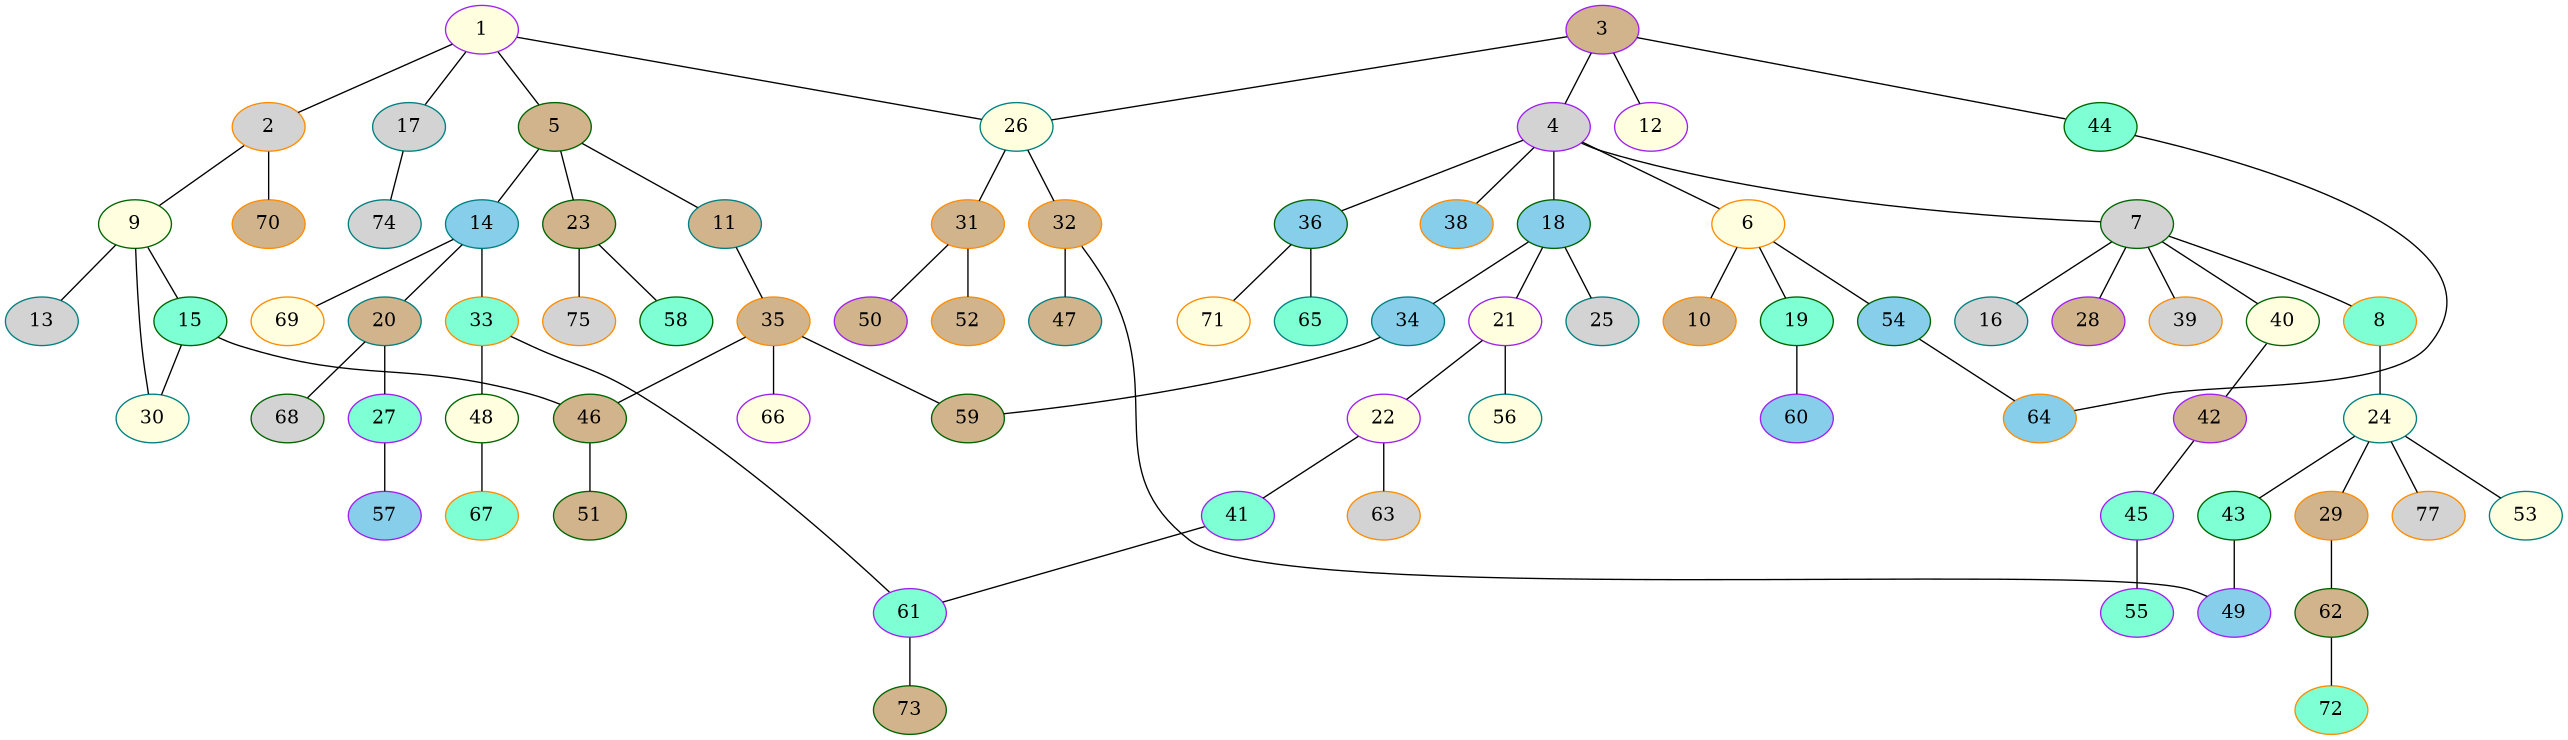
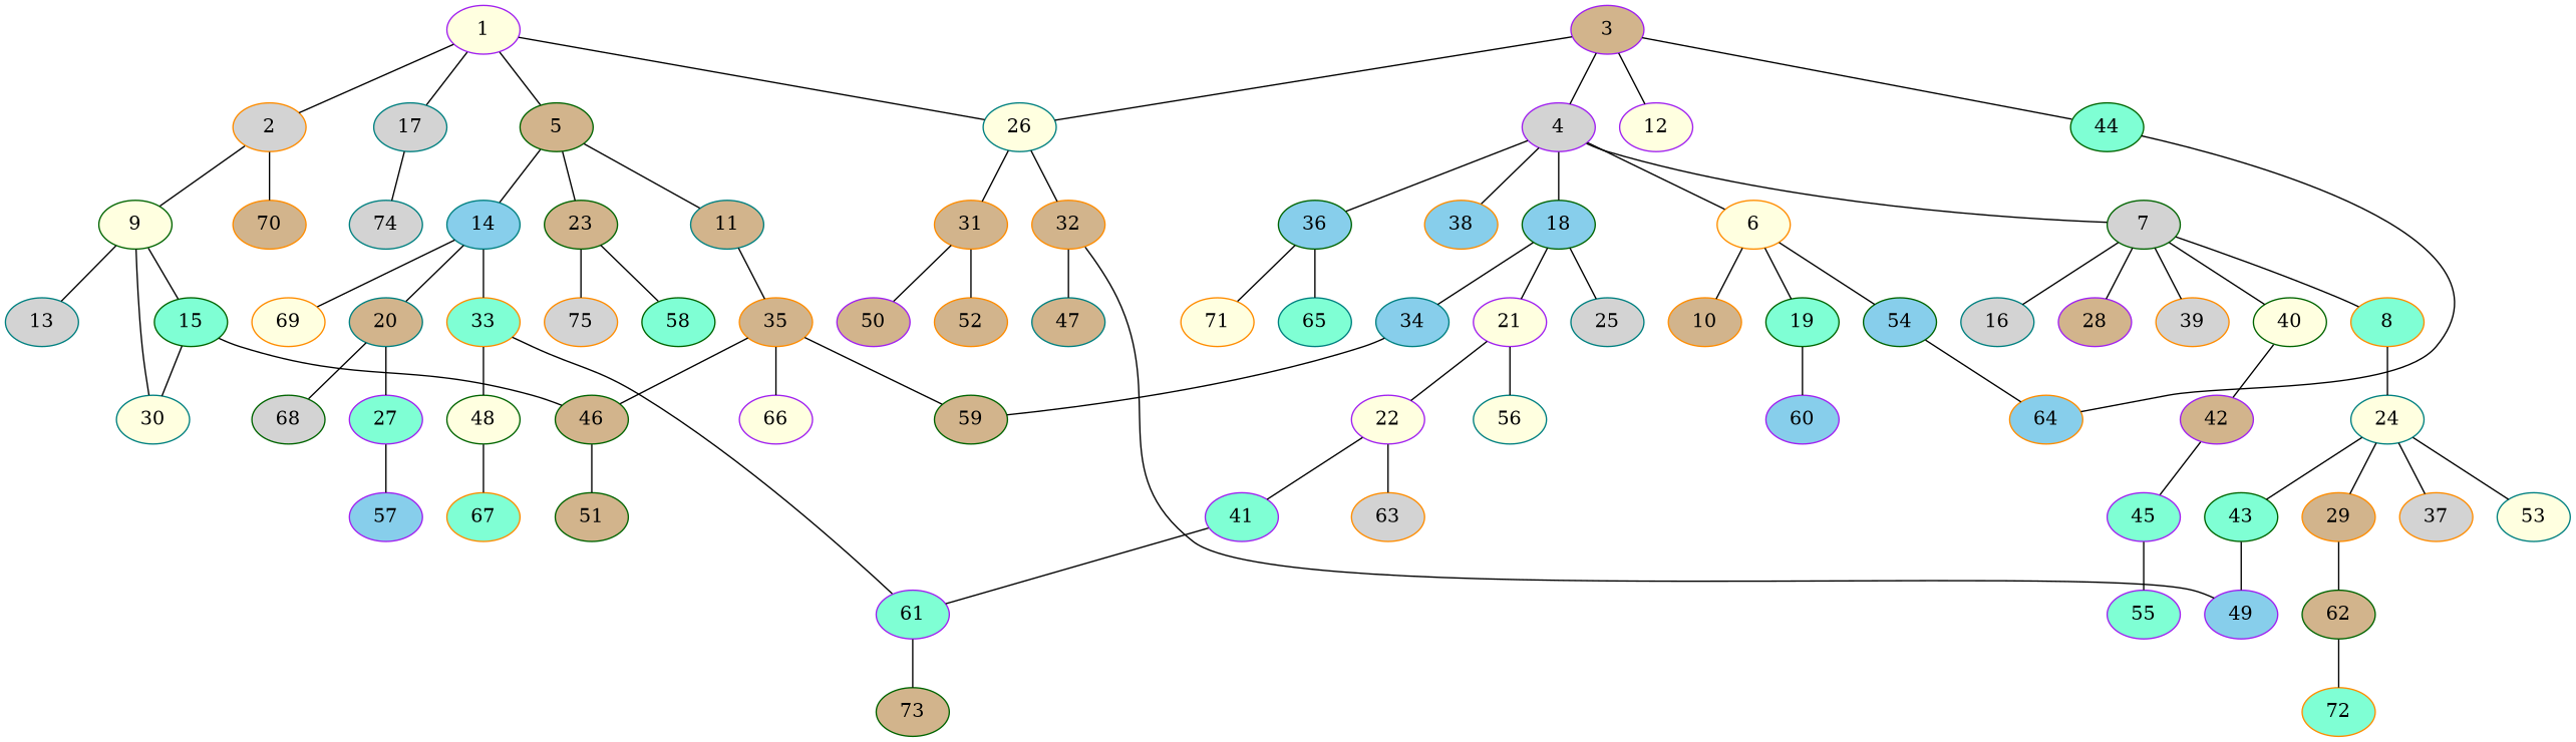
  graph {
    node [color=darkorange fillcolor=tan style=filled]
    1 [color=purple fillcolor=lightyellow]
    2 [fillcolor=lightgrey]
    5 [color=darkgreen]
    17 [color=teal fillcolor=lightgrey]
    26 [color=teal fillcolor=lightyellow]
    9 [color=darkgreen fillcolor=lightyellow]
    70
    3 [color=purple]
    4 [color=purple fillcolor=lightgrey]
    12 [color=purple fillcolor=lightyellow]
    44 [color=darkgreen fillcolor=aquamarine]
    11 [color=teal]
    14 [color=teal fillcolor=skyblue]
    23 [color=darkgreen]
    74 [color=teal fillcolor=lightgrey]
    13 [color=teal fillcolor=lightgrey]
    15 [color=darkgreen fillcolor=aquamarine]
    30 [color=teal fillcolor=lightyellow]
    6 [fillcolor=lightyellow]
    7 [color=darkgreen fillcolor=lightgrey]
    18 [color=darkgreen fillcolor=skyblue]
    36 [color=darkgreen fillcolor=skyblue]
    38 [fillcolor=skyblue]
    31
    32
    64 [fillcolor=skyblue]
    10
    19 [color=darkgreen fillcolor=aquamarine]
    54 [color=darkgreen fillcolor=skyblue]
    8 [fillcolor=aquamarine]
    16 [color=teal fillcolor=lightgrey]
    28 [color=purple]
    39 [fillcolor=lightgrey]
    40 [color=darkgreen fillcolor=lightyellow]
    21 [color=purple fillcolor=lightyellow]
    25 [color=teal fillcolor=lightgrey]
    34 [color=teal fillcolor=skyblue]
    65 [color=teal fillcolor=aquamarine]
    71 [fillcolor=lightyellow]
    35
    20 [color=teal]
    33 [fillcolor=aquamarine]
    69 [fillcolor=lightyellow]
    58 [color=darkgreen fillcolor=aquamarine]
    75 [fillcolor=lightgrey]
    60 [color=purple fillcolor=skyblue]
    24 [color=teal fillcolor=lightyellow]
    42 [color=purple]
    29
-   37 [fillcolor=lightgrey label=77]
+   37 [fillcolor=lightgrey]
    43 [color=darkgreen fillcolor=aquamarine]
    53 [color=teal fillcolor=lightyellow]
    46 [color=darkgreen]
    59 [color=darkgreen]
    66 [color=purple fillcolor=lightyellow]
    27 [color=purple fillcolor=aquamarine]
    68 [color=darkgreen fillcolor=lightgrey]
    48 [color=darkgreen fillcolor=lightyellow]
    61 [color=purple fillcolor=aquamarine]
    51 [color=darkgreen]
    22 [color=purple fillcolor=lightyellow]
    56 [color=teal fillcolor=lightyellow]
    57 [color=purple fillcolor=skyblue]
    41 [color=purple fillcolor=aquamarine]
    63 [fillcolor=lightgrey]
    62 [color=darkgreen]
    49 [color=purple fillcolor=skyblue]
    50 [color=purple]
    52
    47 [color=teal]
    72 [fillcolor=aquamarine]
    67 [fillcolor=aquamarine]
    73 [color=darkgreen]
    45 [color=purple fillcolor=aquamarine]
    55 [color=purple fillcolor=aquamarine]
    1 -- 2
    1 -- 5
    1 -- 17
    1 -- 26
    2 -- 9
    2 -- 70
    5 -- 11
    5 -- 14
    5 -- 23
    17 -- 74
    26 -- 31
    26 -- 32
    9 -- 13
    9 -- 15
    9 -- 30
    3 -- 26
    3 -- 4
    3 -- 12
    3 -- 44
    4 -- 6
    4 -- 7
    4 -- 18
    4 -- 36
    4 -- 38
    44 -- 64
    11 -- 35
    14 -- 20
    14 -- 33
    14 -- 69
    23 -- 58
    23 -- 75
    15 -- 30
    15 -- 46
    6 -- 10
    6 -- 19
    6 -- 54
    7 -- 8
    7 -- 16
    7 -- 28
    7 -- 39
    7 -- 40
    18 -- 21
    18 -- 25
    18 -- 34
    36 -- 65
    36 -- 71
    31 -- 50
    31 -- 52
    32 -- 49
    32 -- 47
    19 -- 60
    54 -- 64
    8 -- 24
    40 -- 42
    21 -- 22
    21 -- 56
    34 -- 59
    35 -- 46
    35 -- 59
    35 -- 66
    20 -- 27
    20 -- 68
    33 -- 48
    33 -- 61
    24 -- 29
    24 -- 37
    24 -- 43
    24 -- 53
    42 -- 45
    29 -- 62
    43 -- 49
    46 -- 51
    27 -- 57
    48 -- 67
    61 -- 73
    22 -- 41
    22 -- 63
    41 -- 61
    62 -- 72
    45 -- 55
  }
